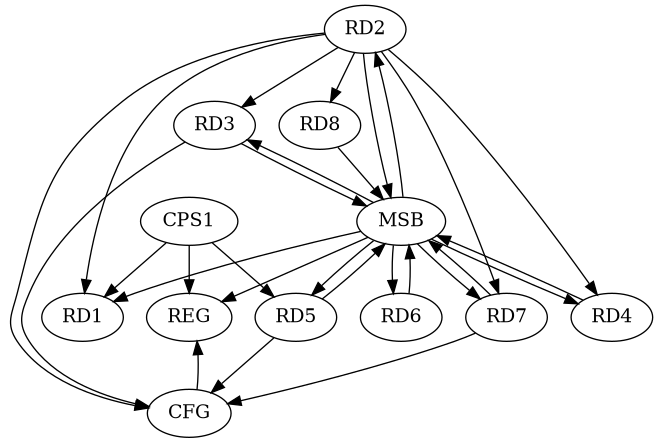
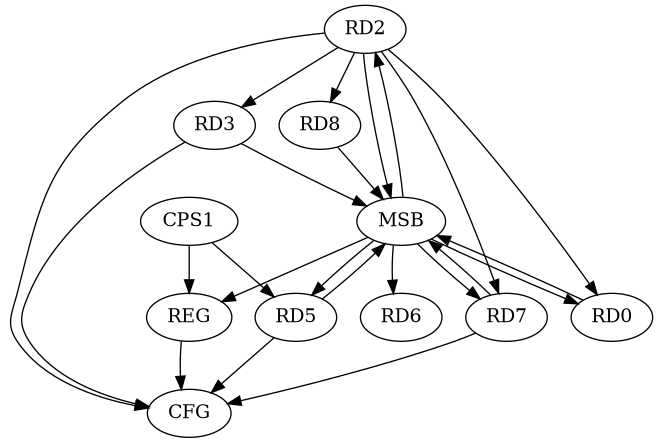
  strict digraph {
-   n1 [label=RD1]
    n2 [label=RD2]
    n3 [label=RD3]
-   n4 [label=RD4]
+   n4 [label=RD0]
    n5 [label=RD7]
    n6 [label=RD8]
    n7 [label=MSB]
    n8 [label=CFG]
    n9 [label=RD5]
    n10 [label=RD6]
    n11 [label=REG]
    n12 [label=CPS1]
-   n2 -> n1
    n2 -> n3
    n2 -> n4
    n2 -> n5
    n2 -> n6
    n2 -> n7
    n2 -> n8
    n3 -> n7
    n3 -> n8
    n4 -> n7
    n5 -> n7
    n5 -> n8
    n6 -> n7
-   n7 -> n1
    n7 -> n2
-   n7 -> n3
    n7 -> n4
    n7 -> n5
    n7 -> n9
    n7 -> n10
    n7 -> n11
    n9 -> n7
    n9 -> n8
-   n10 -> n7
-   n8 -> n11
-   n12 -> n1
+   n11 -> n8
    n12 -> n9
    n12 -> n11
  }
